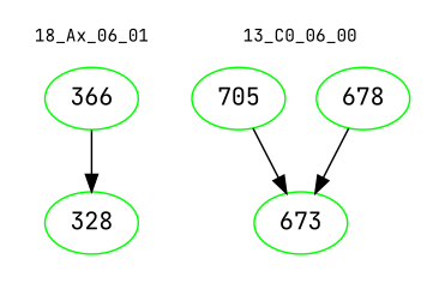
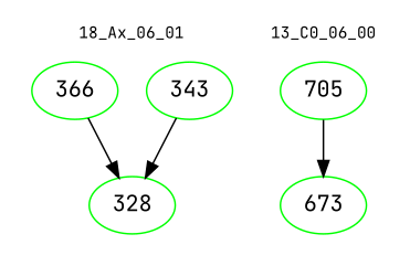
  digraph {
    fontname="JetBrains Mono"
    node [color=green fontname="JetBrains Mono"]
    edge [color=black fontname="JetBrains Mono"]
+   n1 [label=343]
    n2 [label=328]
    n3 [label=366]
-   n4 [label=678]
    n5 [label=673]
    n6 [label=705]
    subgraph cluster_1 {
      color=white
      fontsize=10
      label="18_Ax_06_01"
+     n1
      n2
      n3
    }
    subgraph cluster_2 {
      color=white
      fontsize=10
      label="13_C0_06_00"
-     n4
      n5
      n6
    }
+   n1 -> n2
    n3 -> n2
-   n4 -> n5
    n6 -> n5
  }
